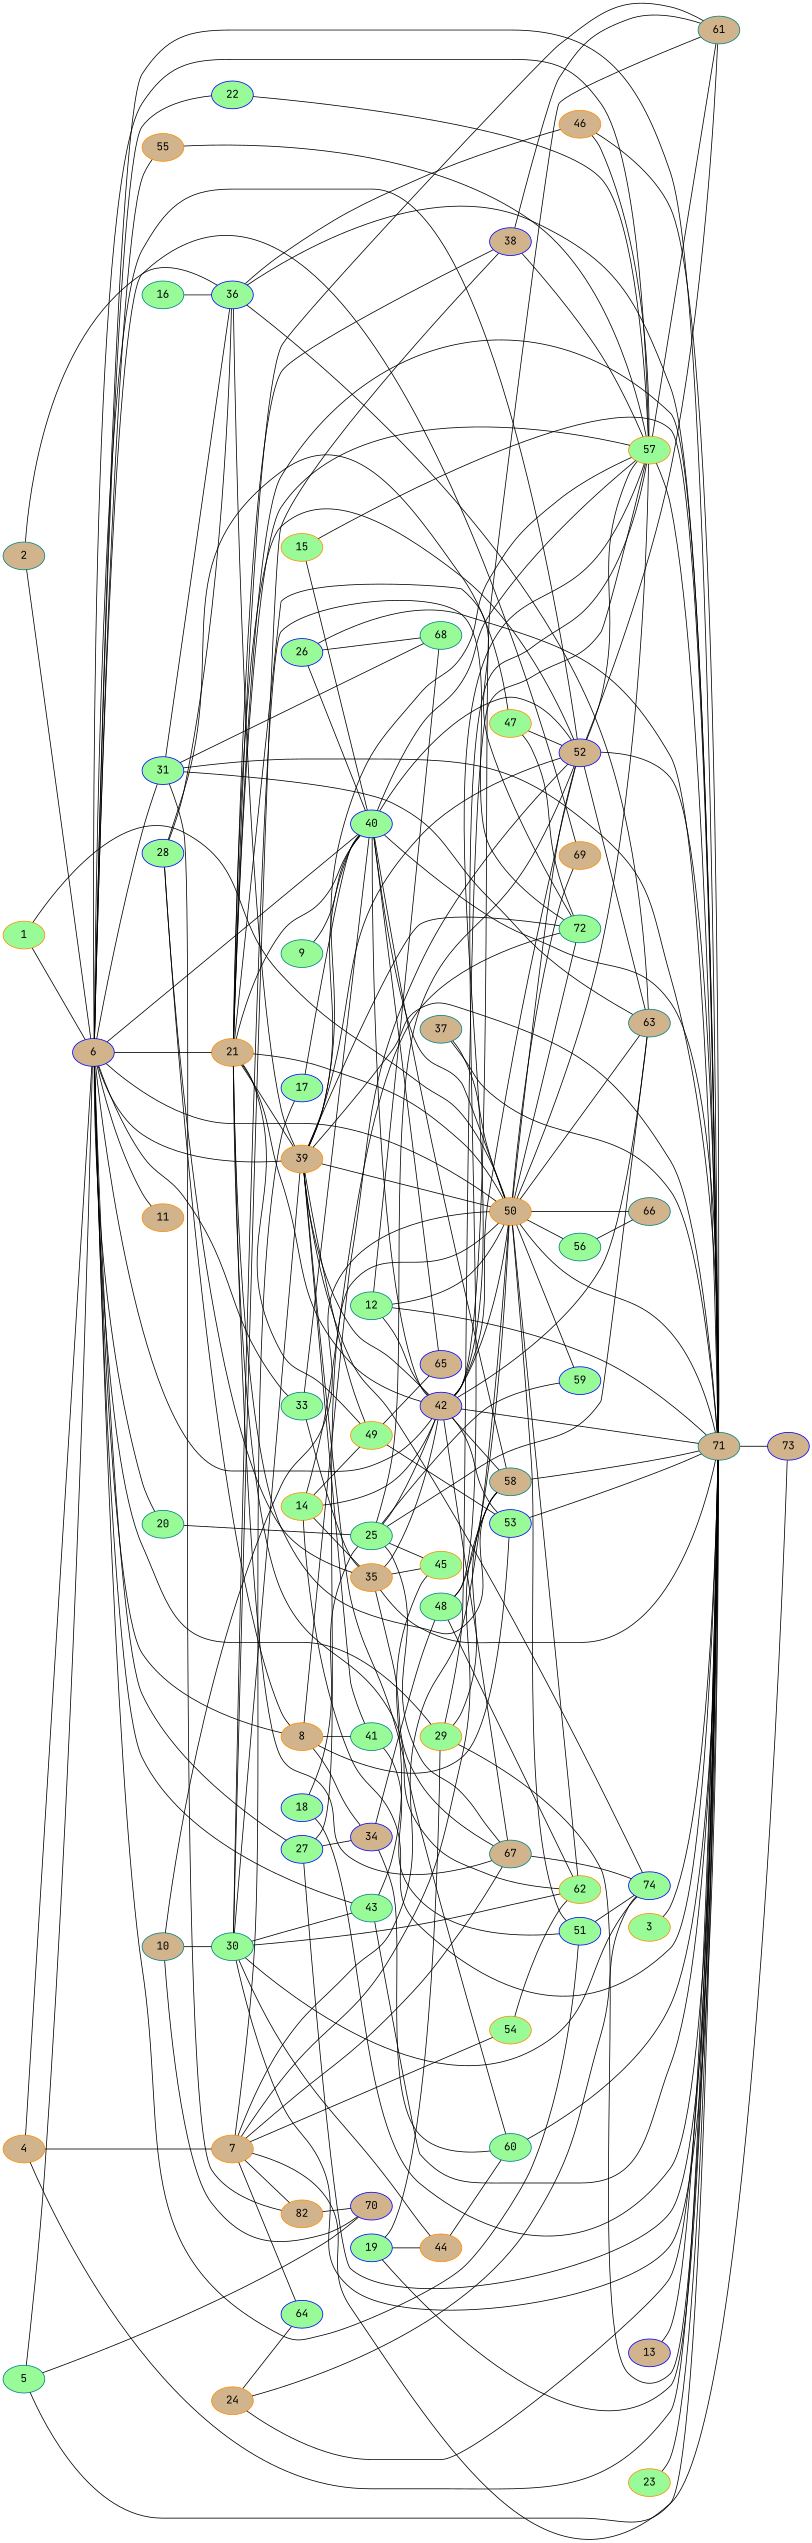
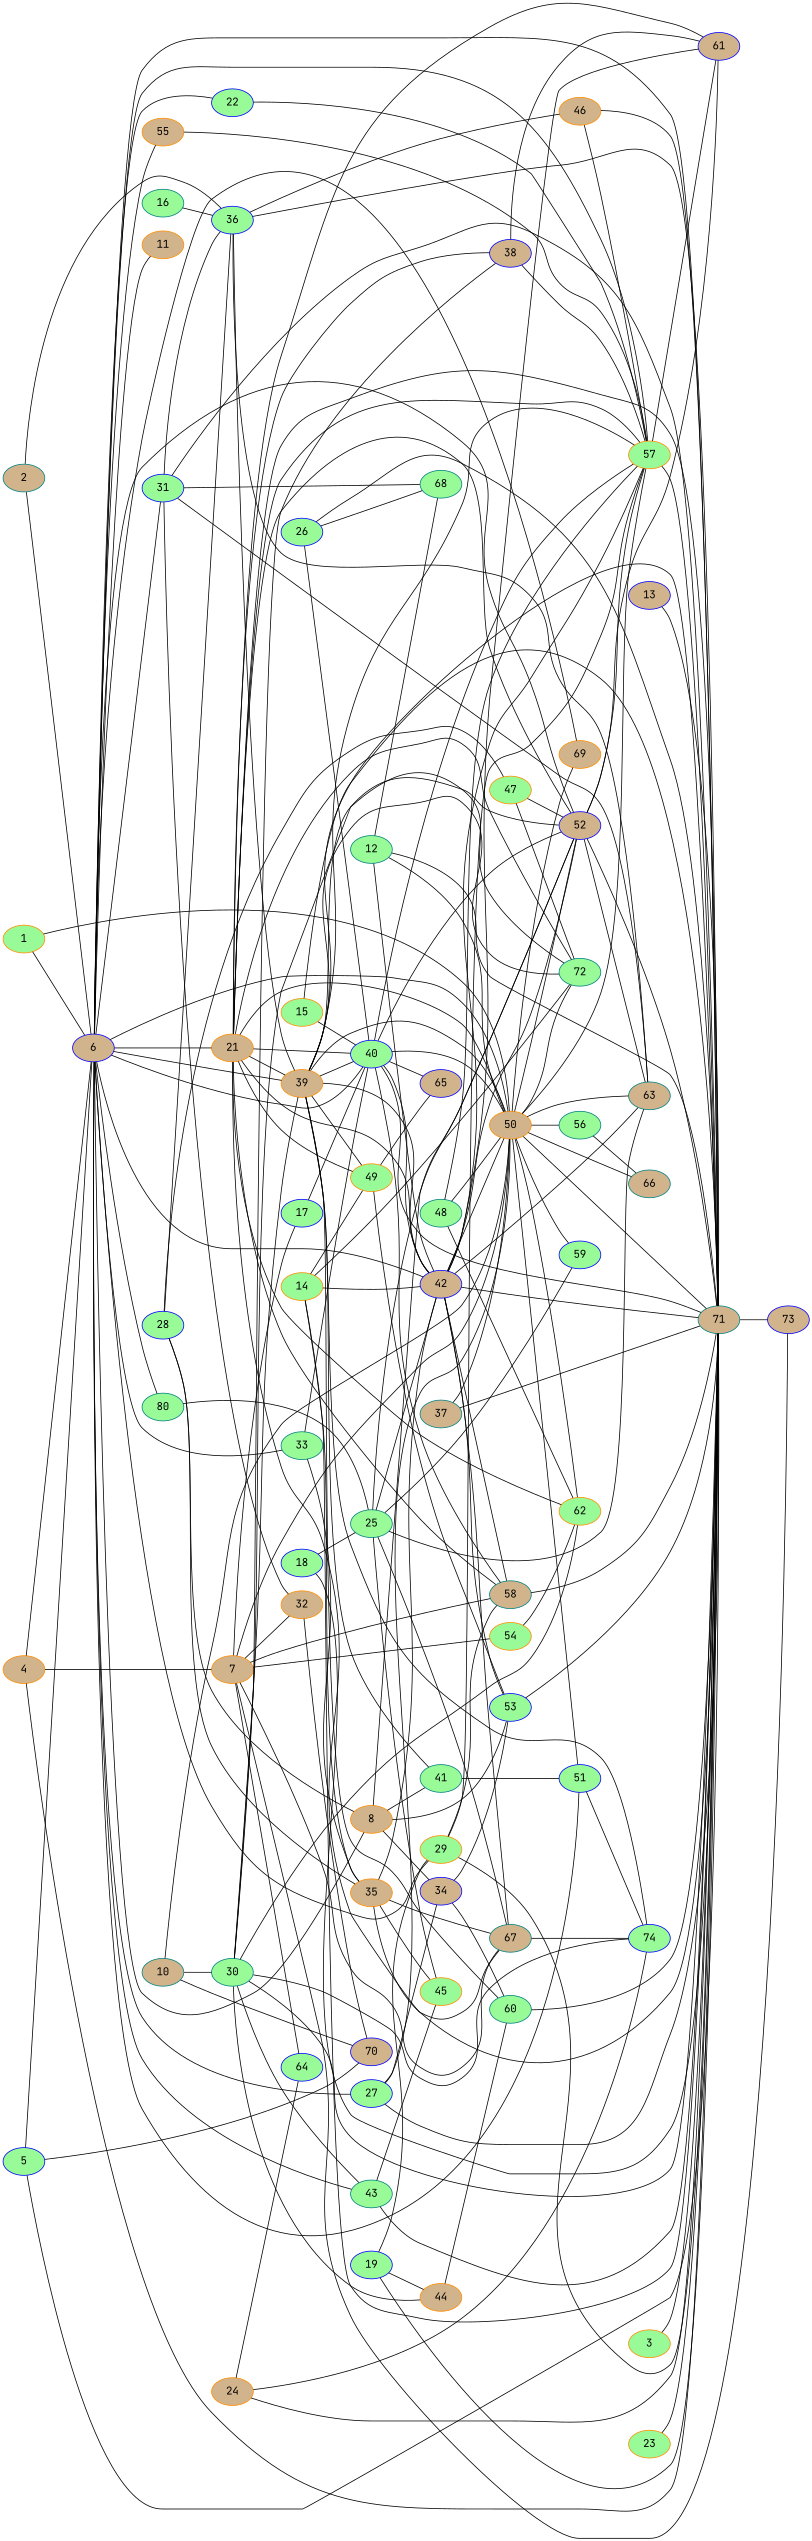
  graph {
    fontname="JetBrains Mono"
    rankdir=LR
    node [color=darkorange fillcolor=palegreen fontname="JetBrains Mono" style=filled]
    edge [fontname="JetBrains Mono" weight=1.0]
    6 [color=blue fillcolor=tan]
    1
    50 [fillcolor=tan]
    71 [color=teal fillcolor=tan]
    8 [fillcolor=tan]
    11 [fillcolor=tan]
-   20 [color=teal]
+   20 [color=teal label=80]
    21 [fillcolor=tan]
    22 [color=blue]
    27 [color=blue]
    29
    31 [color=blue]
    33 [color=teal]
    39 [fillcolor=tan]
    40 [color=blue]
    42 [color=blue fillcolor=tan]
    43 [color=teal]
    51 [color=blue]
    52 [color=blue fillcolor=tan]
    55 [fillcolor=tan]
    57
    69 [fillcolor=tan]
    72 [color=teal]
    62
    59 [color=blue]
    63 [color=teal fillcolor=tan]
    56 [color=teal]
    66 [color=teal fillcolor=tan]
    2 [color=teal fillcolor=tan]
    36 [color=blue]
    46 [fillcolor=tan]
    3
    73 [color=blue fillcolor=tan]
    4 [fillcolor=tan]
    7 [fillcolor=tan]
    17 [color=blue]
-   32 [fillcolor=tan label=82]
+   32 [fillcolor=tan]
    54
    58 [color=teal fillcolor=tan]
    64 [color=blue]
    67 [color=teal fillcolor=tan]
-   5 [color=teal]
+   5 [color=blue]
    70 [color=blue fillcolor=tan]
    34 [color=blue fillcolor=tan]
    41 [color=teal]
    53 [color=blue]
    25 [color=teal]
    49
    38 [color=blue fillcolor=tan]
-   61 [color=teal fillcolor=tan]
+   61 [color=blue fillcolor=tan]
    68 [color=teal]
    35 [fillcolor=tan]
    74 [color=blue]
    60 [color=teal]
    65 [color=blue fillcolor=tan]
    45
-   9 [color=teal]
    10 [color=teal fillcolor=tan]
    30 [color=teal]
    44 [fillcolor=tan]
    12 [color=teal]
    13 [color=blue fillcolor=tan]
    14
    15
    16 [color=teal]
    18 [color=blue]
    19 [color=blue]
    23
    24 [fillcolor=tan]
    26 [color=blue]
    28 [color=blue]
    47
    37 [color=teal fillcolor=tan]
    48 [color=teal]
    6 -- 50 [weight=3.0]
    6 -- 71 [weight=3.0]
    6 -- 8
    6 -- 11
    6 -- 20
    6 -- 21 [weight=2.0]
    6 -- 22
    6 -- 27
    6 -- 29
    6 -- 31
    6 -- 33
    6 -- 39 [weight=2.0]
    6 -- 40 [weight=3.0]
    6 -- 42 [weight=3.0]
    6 -- 43
    6 -- 51
    6 -- 52 [weight=3.0]
    6 -- 55
    6 -- 57 [weight=2.0]
    6 -- 69
    1 -- 6
    1 -- 50
    50 -- 71
    50 -- 51 [weight=2.0]
    50 -- 52
    50 -- 57
    50 -- 69
    50 -- 72 [weight=2.0]
    50 -- 62
    50 -- 59
    50 -- 63
    50 -- 56
    50 -- 66 [weight=2.0]
    71 -- 73 [weight=2.0]
    8 -- 52
    8 -- 34
    8 -- 41
    8 -- 53
    20 -- 25
    21 -- 50
    21 -- 71
    21 -- 39
    21 -- 40 [weight=2.0]
    21 -- 42 [weight=2.0]
    21 -- 52
    21 -- 57
    21 -- 72
    21 -- 62
    21 -- 58
    21 -- 67
    21 -- 49
    21 -- 38
    21 -- 61
    22 -- 57
    27 -- 50
    27 -- 71
    27 -- 34
    29 -- 71
    29 -- 57
    29 -- 58
    31 -- 71
    31 -- 63
    31 -- 36
    31 -- 32
    31 -- 68
    33 -- 40
    33 -- 35
    39 -- 50 [weight=3.0]
    39 -- 71 [weight=2.0]
    39 -- 40
    39 -- 42
    39 -- 52 [weight=3.0]
    39 -- 57
    39 -- 72
    39 -- 41
    39 -- 49
    39 -- 74
    39 -- 60
    40 -- 50
    40 -- 71
    40 -- 42 [weight=2.0]
    40 -- 52
    40 -- 57 [weight=2.0]
    40 -- 58
    40 -- 65
    42 -- 50
    42 -- 71 [weight=3.0]
    42 -- 52
    42 -- 57 [weight=3.0]
    42 -- 63
    42 -- 58
    42 -- 67
    42 -- 53
    42 -- 61
    43 -- 71
    43 -- 45
    51 -- 74
    52 -- 71 [weight=2.0]
    52 -- 57
    52 -- 63
    52 -- 61
    55 -- 57
    57 -- 71
    57 -- 61
    56 -- 66
    2 -- 6
    2 -- 36
    36 -- 71
    36 -- 39
    36 -- 63
    36 -- 46
    46 -- 71
    46 -- 57
    3 -- 71
    4 -- 6
    4 -- 71
    4 -- 7
    7 -- 50
    7 -- 73
    7 -- 17
    7 -- 32
    7 -- 54
    7 -- 58
    7 -- 64 [weight=2.0]
    7 -- 67
    17 -- 40
    32 -- 70
    54 -- 62
    58 -- 71
    67 -- 74
    5 -- 6
    5 -- 71
    5 -- 70
-   34 -- 48
+   34 -- 53
    34 -- 60
    41 -- 51
    53 -- 71
    25 -- 42
    25 -- 52
    25 -- 59
    25 -- 63
    25 -- 67
    25 -- 45
    49 -- 53
    49 -- 65
    38 -- 57
    38 -- 61
    35 -- 71
    35 -- 42 [weight=2.0]
    35 -- 67
    35 -- 45
    60 -- 71
-   9 -- 40
    10 -- 50
    10 -- 70
    10 -- 30
    30 -- 71
    30 -- 39
    30 -- 43
    30 -- 72
    30 -- 62
    30 -- 38
    30 -- 74
    30 -- 44
    44 -- 60
    12 -- 50
    12 -- 71
    12 -- 42
    12 -- 68
    13 -- 71
    14 -- 71
    14 -- 42
    14 -- 72
    14 -- 49
    14 -- 35
    15 -- 71
    15 -- 40
    16 -- 36
    18 -- 71
    18 -- 25
    19 -- 71
    19 -- 29
    19 -- 44
    23 -- 71
    24 -- 71
    24 -- 64
    24 -- 74
    26 -- 71
    26 -- 40
    26 -- 68
    28 -- 8
    28 -- 36
    28 -- 35
    28 -- 47
    47 -- 52 [weight=2.0]
    47 -- 72
    37 -- 50
    37 -- 71
    48 -- 50
    48 -- 57
    48 -- 62
  }
